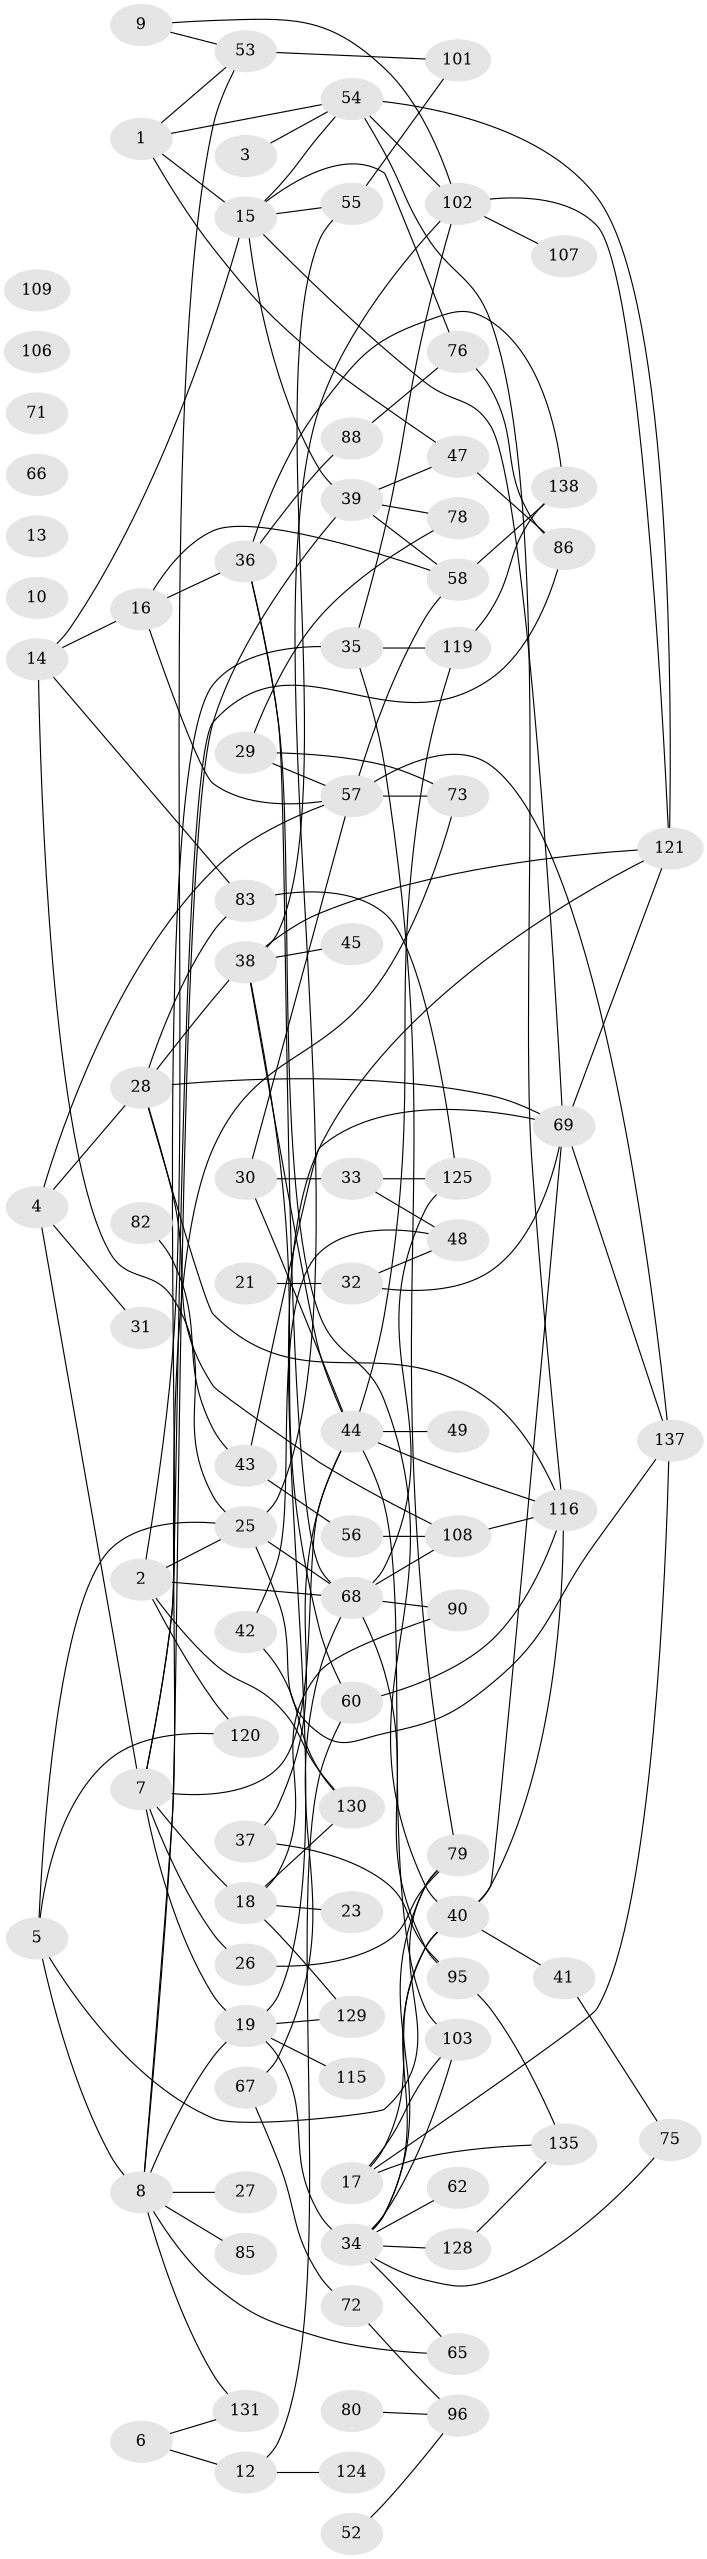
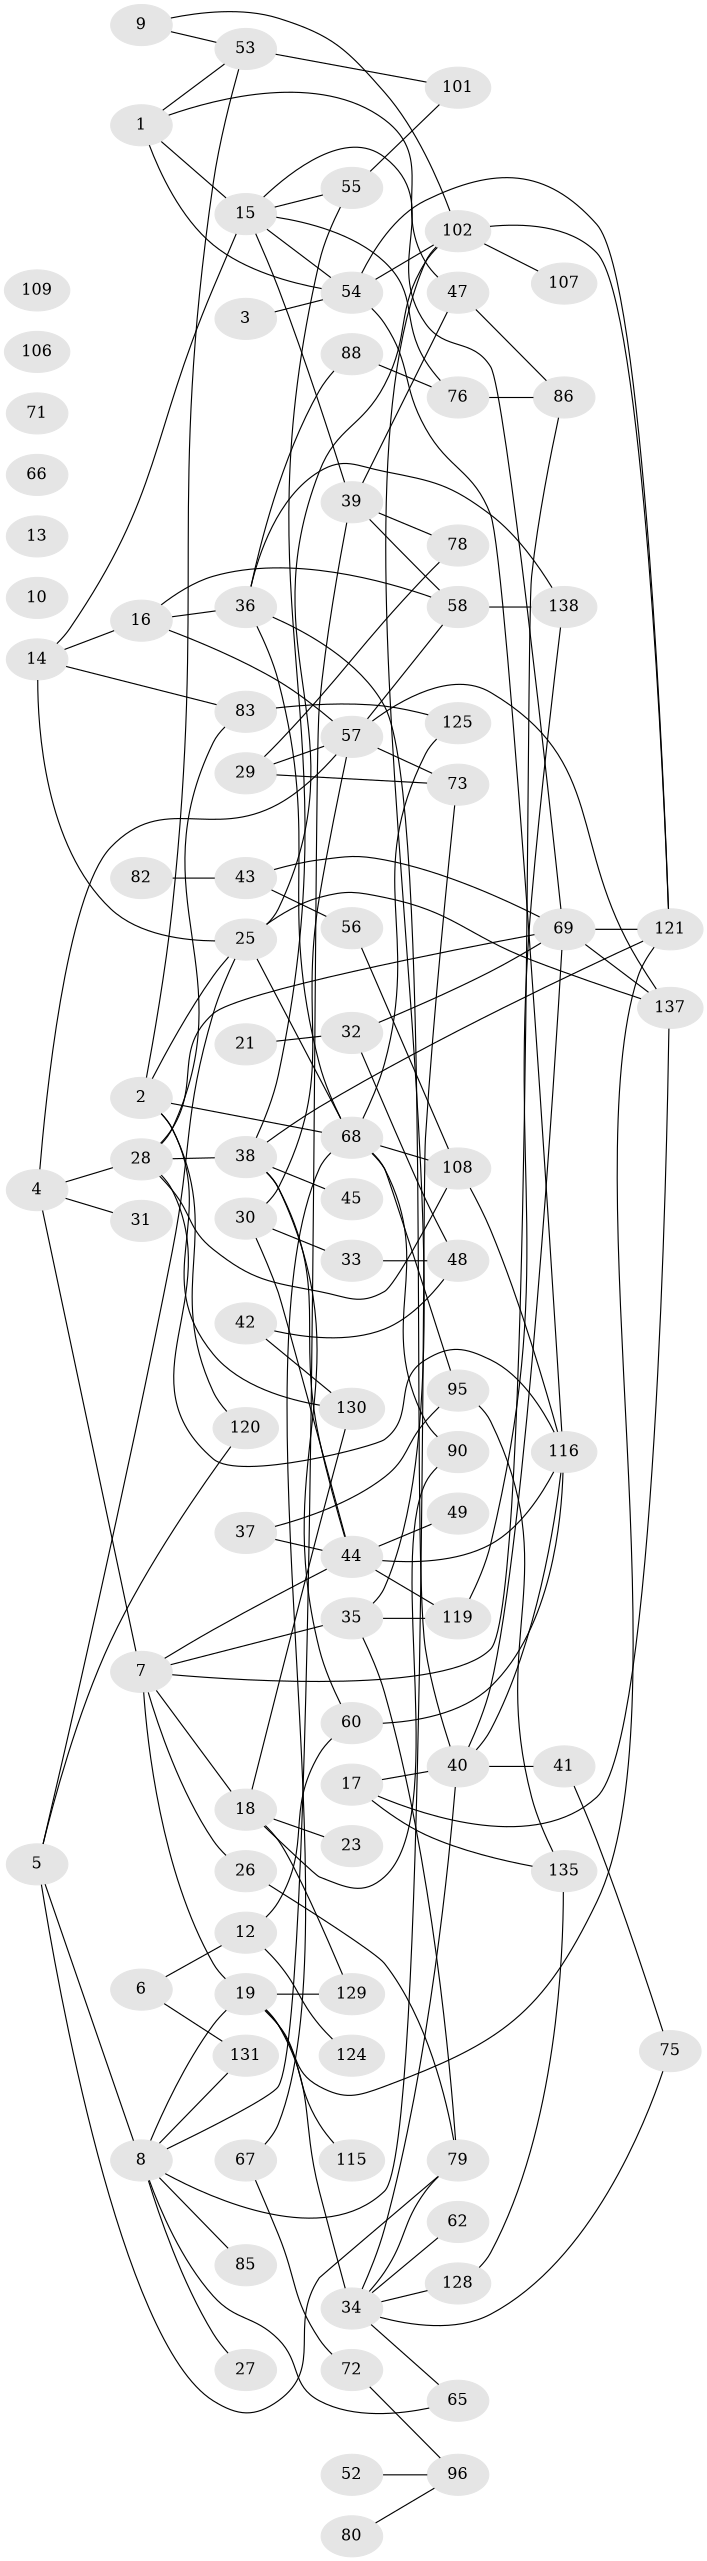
  graph {
    rankdir=LR
    node [color=gray90 style=filled]
    1 [super="+77"]
    15 [super="+110"]
    47 [super="+105"]
    53 [super="+84"]
    54
    39 [super="+74"]
    55
    69 [super="+87"]
    76
    86 [super="+118"]
    101
    102 [super="+134"]
    121 [super="+139"]
    116 [super="+132"]
    2 [super="+20"]
    25 [super="+64"]
    68 [super="+127"]
    120
    130
    137
    90
    108
    125
    95 [super="+100"]
    3
    4 [super="+114"]
    7 [super="+11"]
    28 [super="+63"]
    31
    57 [super="+136"]
    18 [super="+93"]
    19 [super="+97"]
    26
    35
    44 [super="+92"]
    83 [super="+94"]
    38 [super="+46"]
    73
    58 [super="+117"]
    5 [super="+113"]
    8 [super="+91"]
    79 [super="+98"]
    131
    27
    65
    85
    12 [super="+51"]
    60
    124
    6
    23
    129
    34 [super="+61"]
    115
    119
-   103
    49
    78
    9
    107
    10
    13
    14 [super="+104"]
    16 [super="+24"]
    36 [super="+70"]
    40 [super="+112"]
    88
    138
    17 [super="+22"]
    135
    41
    62
    75
    128
    32 [super="+81"]
    48 [super="+123"]
    21
    45
    29 [super="+50"]
    30 [super="+89"]
    33 [super="+111"]
    37
    42 [super="+122"]
    43 [super="+126"]
    56 [super="+59"]
    96 [super="+133"]
    52
    66
    67 [super="+99"]
    72
    71
    80
    82
    106
    109
    1 -- 15
    1 -- 47
    1 -- 53
    1 -- 54
    15 -- 54
    15 -- 39
    15 -- 55
    15 -- 69
    15 -- 76
    47 -- 86
    53 -- 101
    54 -- 102
    54 -- 121
    54 -- 116
    39 -- 47
    39 -- 58
    39 -- 78
    55 -- 101
    69 -- 121
    69 -- 137
    76 -- 86
    102 -- 121
    102 -- 107
    2 -- 53
    2 -- 25
    2 -- 68
    2 -- 120
    2 -- 130
    25 -- 102
    25 -- 68 [weight=2]
    25 -- 137
    68 -- 90
    68 -- 108
    68 -- 125
    68 -- 95
    108 -- 116
    95 -- 135
    3 -- 54
    4 -- 7
    4 -- 28
    4 -- 31
    4 -- 57
    7 -- 86
    7 -- 18
    7 -- 19
    7 -- 26
    7 -- 35
    7 -- 44
    28 -- 69
    28 -- 116
    28 -- 108
    28 -- 83
    28 -- 38
    57 -- 137
    57 -- 73
    57 -- 58
    18 -- 130
    18 -- 90
    18 -- 23
    18 -- 129
    19 -- 121
    19 -- 129
    19 -- 34
    19 -- 115
    26 -- 79
    35 -- 102
    35 -- 79
    35 -- 119
    44 -- 116
    44 -- 119
-   44 -- 103
    44 -- 49
    83 -- 125
    38 -- 55
    38 -- 121
    38 -- 44
    38 -- 60
    38 -- 45
    58 -- 138
    5 -- 25
    5 -- 120
    5 -- 8
    5 -- 79
    8 -- 39
    8 -- 19
    8 -- 73
    8 -- 131
    8 -- 27
    8 -- 65
    8 -- 85
    12 -- 60
    12 -- 124
    60 -- 116
    6 -- 131
    6 -- 12
    34 -- 79
    34 -- 65
-   34 -- 103
    34 -- 40
    34 -- 62
    34 -- 75
    34 -- 128
    119 -- 138
    9 -- 53
    9 -- 102
    14 -- 15
    14 -- 25
    14 -- 83
    14 -- 16
    16 -- 57
    16 -- 58
    16 -- 36
    36 -- 68
    36 -- 40
    36 -- 88
    36 -- 138
    40 -- 69
    40 -- 116
    40 -- 41
    88 -- 76
    17 -- 137
-   17 -- 103
    17 -- 40 [weight=2]
    17 -- 135
    41 -- 75
    128 -- 135
    32 -- 69
    32 -- 48
    21 -- 32
    29 -- 57
    29 -- 73
    29 -- 78
    30 -- 57
    30 -- 44
    30 -- 33 [weight=2]
-   33 -- 125
    33 -- 48
    37 -- 95
    37 -- 44
    42 -- 130
    42 -- 48
    43 -- 69
    43 -- 56 [weight=2]
    56 -- 108
    52 -- 96
    67 -- 68
    67 -- 72
    72 -- 96
    80 -- 96
    82 -- 43
  }
